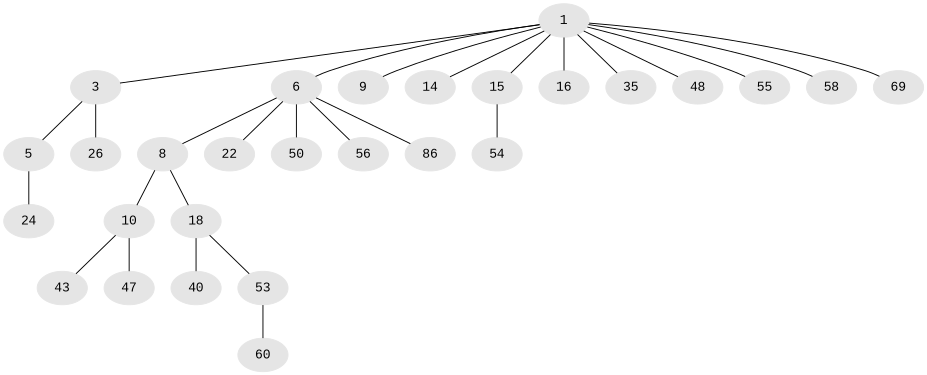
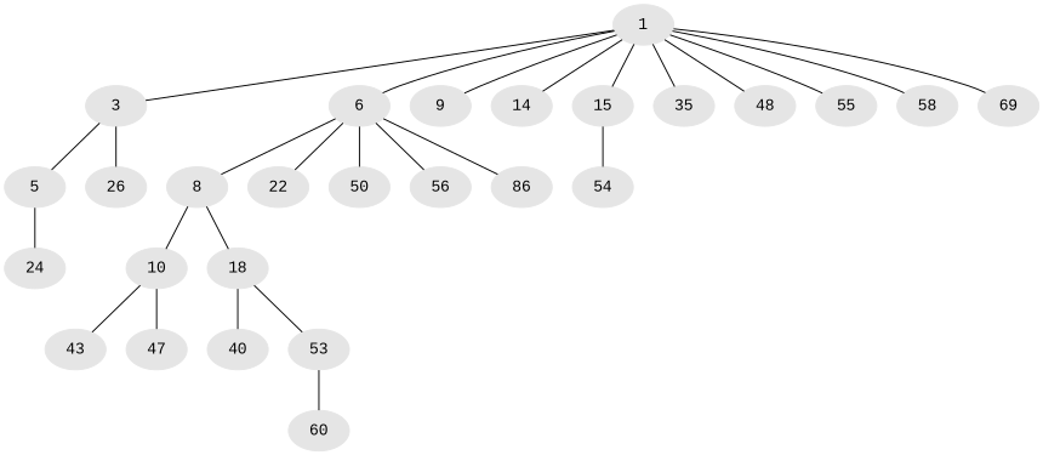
  graph {
    fontname="Liberation Mono"
    node [color=gray90 fontname="Liberation Mono" style=filled]
    edge [fontname="Liberation Mono"]
    1 [super="+2"]
    3 [super="+4+73+13"]
    6 [super="+11+28+7"]
    9 [super="+62+30+33"]
    14 [super="+42"]
    15 [super="+19+83+31+32+59+29+34"]
-   16
    35 [super="+74"]
    48 [super="+66"]
    55
    58
    69
    5 [super="+17"]
    26 [super="+57+81"]
    8 [super="+12+52"]
    22 [super="+38"]
    50 [super="+64+67"]
    56 [super="+76"]
    86
    54 [super="+70"]
    24 [super="+95"]
    10 [super="+45+23"]
    18 [super="+25"]
    43 [super="+89"]
    47
    40 [super="+49+63"]
    53
    60 [super="+79"]
    1 -- 3
    1 -- 6
    1 -- 9
    1 -- 14
    1 -- 15
-   1 -- 16
    1 -- 35
    1 -- 48
    1 -- 55
    1 -- 58
    1 -- 69
    3 -- 5
    3 -- 26
    6 -- 8
    6 -- 22
    6 -- 50
    6 -- 56
    6 -- 86
    15 -- 54
    5 -- 24
    8 -- 10
    8 -- 18
    10 -- 43
    10 -- 47
    18 -- 40
    18 -- 53
    53 -- 60
  }
